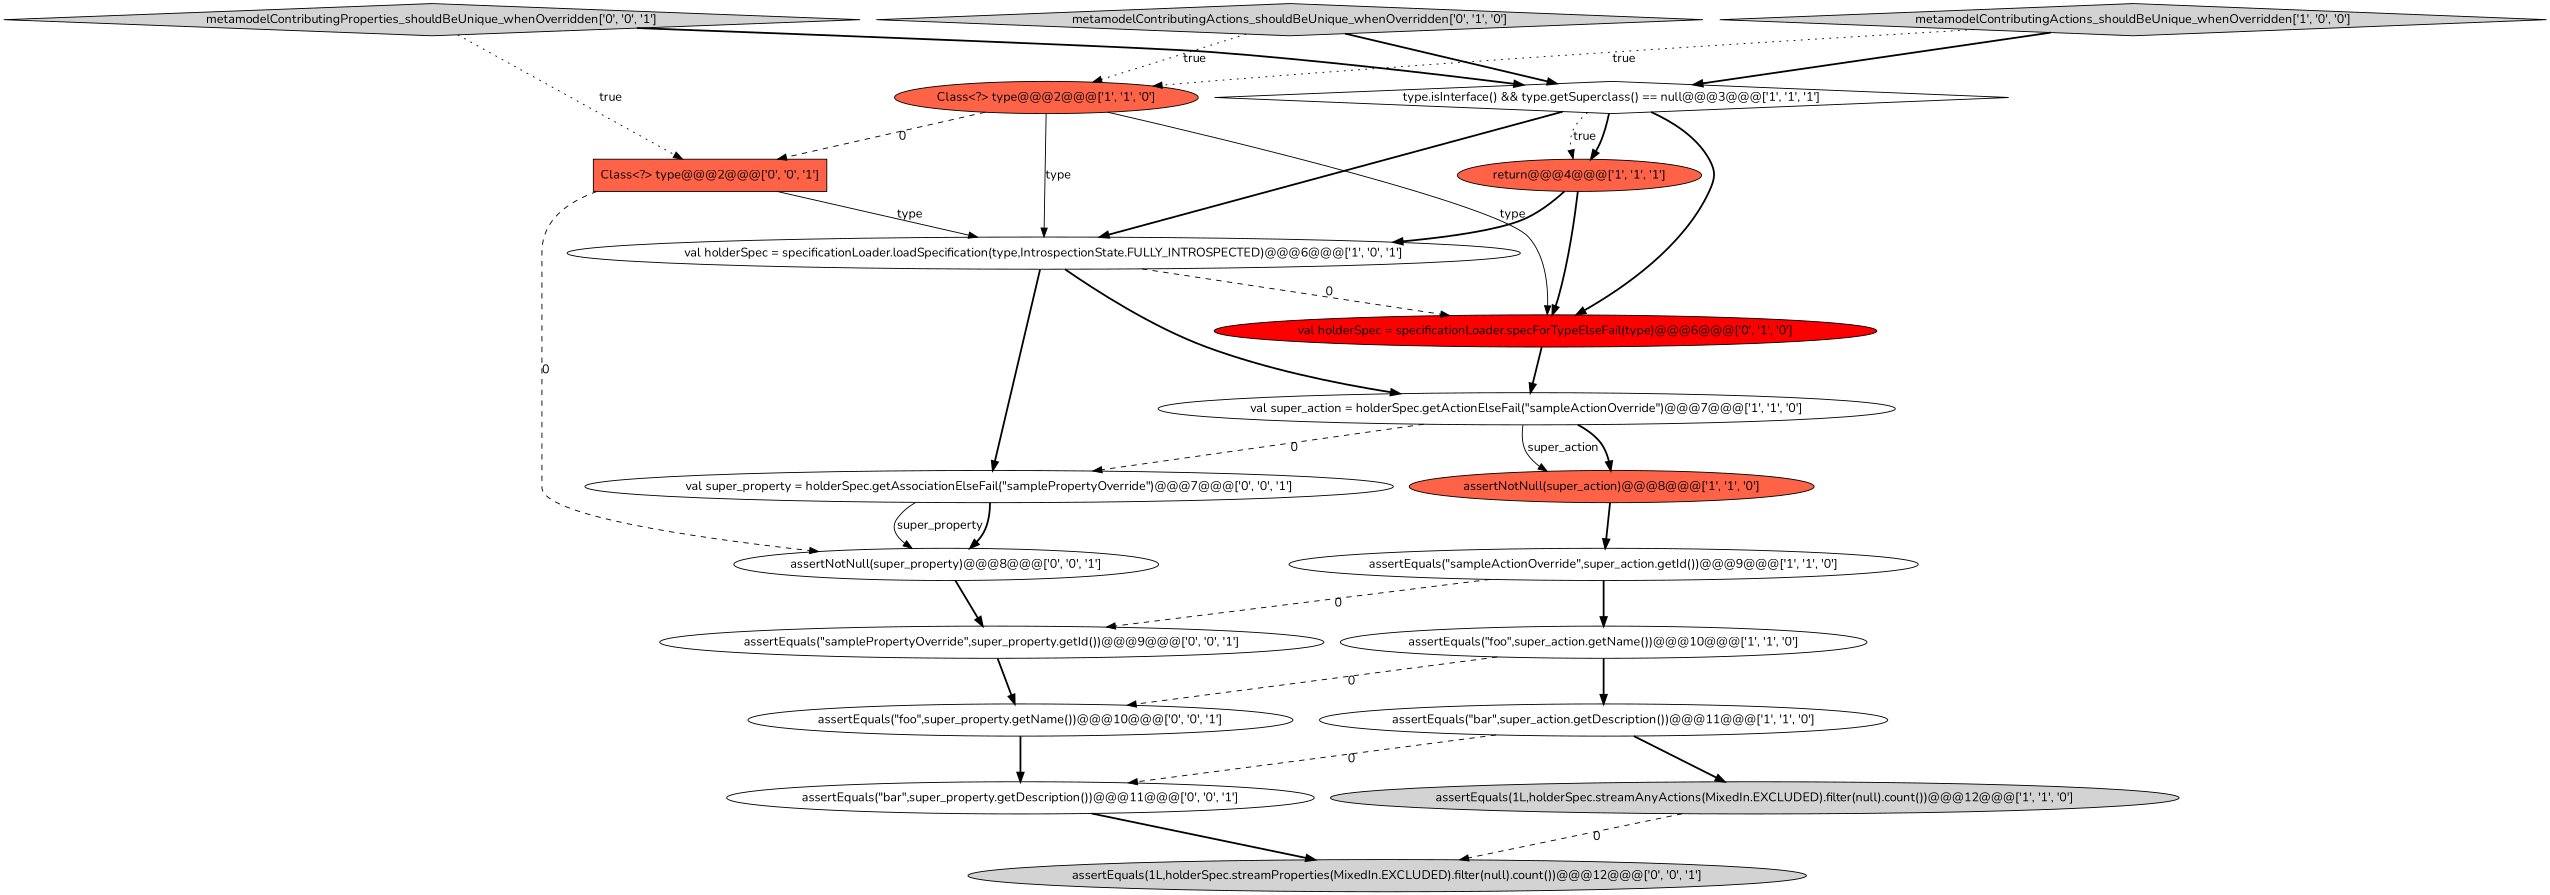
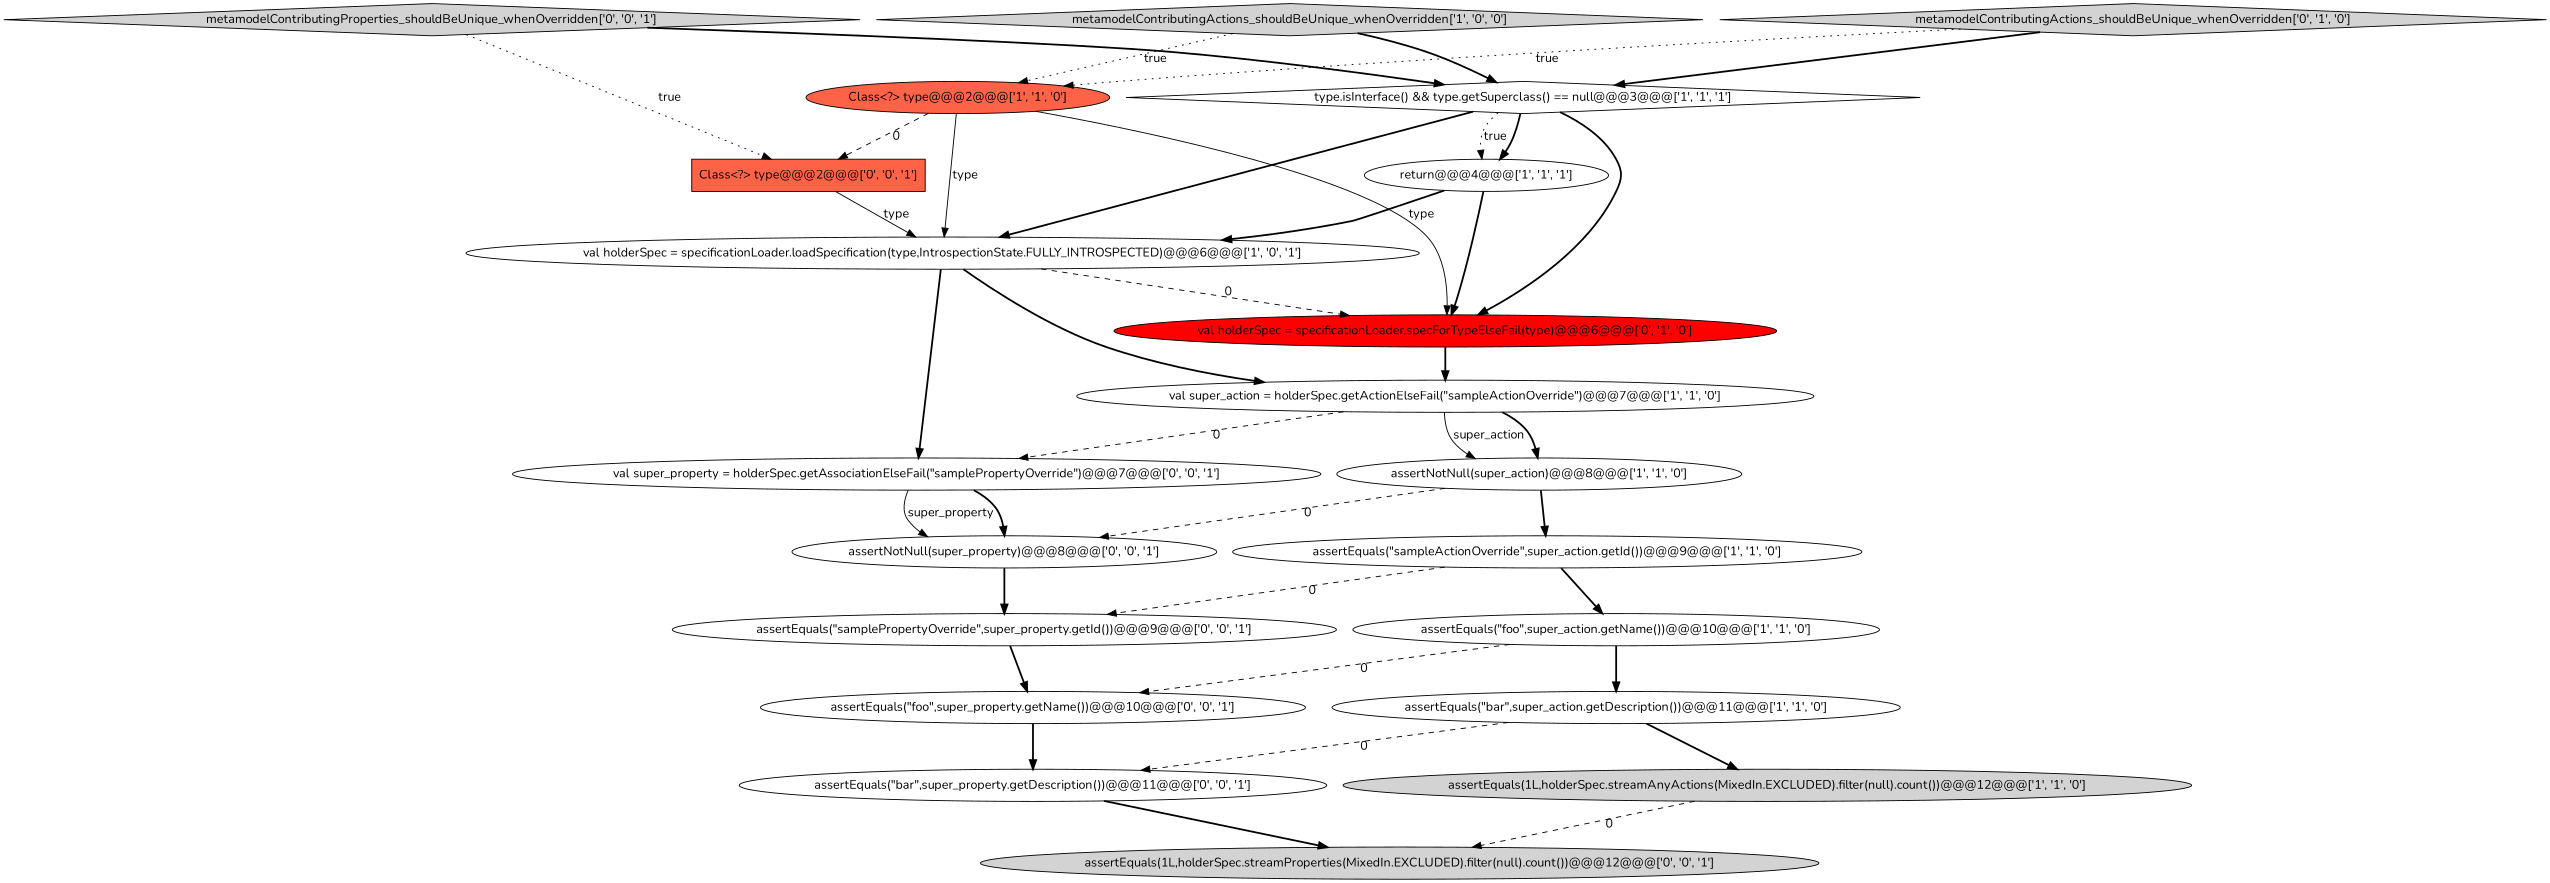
  digraph {
    fontname=Nunito
    node [fillcolor=white fontname=Nunito shape=ellipse style=filled]
    edge [fontname=Nunito style=bold]
    n1 [fillcolor=tomato label="Class<?> type@@@2@@@['0', '0', '1']" shape=box]
    n2 [label="val holderSpec = specificationLoader.loadSpecification(type,IntrospectionState.FULLY_INTROSPECTED)@@@6@@@['1', '0', '1']"]
    n3 [label="val super_action = holderSpec.getActionElseFail(\"sampleActionOverride\")@@@7@@@['1', '1', '0']"]
    n4 [label="val super_property = holderSpec.getAssociationElseFail(\"samplePropertyOverride\")@@@7@@@['0', '0', '1']"]
    n5 [fillcolor=red label="val holderSpec = specificationLoader.specForTypeElseFail(type)@@@6@@@['0', '1', '0']"]
-   n6 [fillcolor=tomato label="assertNotNull(super_action)@@@8@@@['1', '1', '0']"]
+   n6 [label="assertNotNull(super_action)@@@8@@@['1', '1', '0']"]
    n7 [label="assertNotNull(super_property)@@@8@@@['0', '0', '1']"]
    n8 [label="assertEquals(\"sampleActionOverride\",super_action.getId())@@@9@@@['1', '1', '0']"]
    n9 [label="assertEquals(\"samplePropertyOverride\",super_property.getId())@@@9@@@['0', '0', '1']"]
    n10 [label="assertEquals(\"foo\",super_property.getName())@@@10@@@['0', '0', '1']"]
    n11 [label="assertEquals(\"bar\",super_property.getDescription())@@@11@@@['0', '0', '1']"]
    n12 [fillcolor=lightgray label="assertEquals(1L,holderSpec.streamProperties(MixedIn.EXCLUDED).filter(null).count())@@@12@@@['0', '0', '1']"]
    n13 [fillcolor=lightgray label="assertEquals(1L,holderSpec.streamAnyActions(MixedIn.EXCLUDED).filter(null).count())@@@12@@@['1', '1', '0']"]
    n14 [fillcolor=lightgray label="metamodelContributingProperties_shouldBeUnique_whenOverridden['0', '0', '1']" shape=diamond]
    n15 [label="type.isInterface() && type.getSuperclass() == null@@@3@@@['1', '1', '1']" shape=diamond]
-   n16 [fillcolor=tomato label="return@@@4@@@['1', '1', '1']"]
+   n16 [label="return@@@4@@@['1', '1', '1']"]
    n17 [label="assertEquals(\"foo\",super_action.getName())@@@10@@@['1', '1', '0']"]
    n18 [fillcolor=tomato label="Class<?> type@@@2@@@['1', '1', '0']"]
    n19 [label="assertEquals(\"bar\",super_action.getDescription())@@@11@@@['1', '1', '0']"]
    n20 [fillcolor=lightgray label="metamodelContributingActions_shouldBeUnique_whenOverridden['1', '0', '0']" shape=diamond]
    n21 [fillcolor=lightgray label="metamodelContributingActions_shouldBeUnique_whenOverridden['0', '1', '0']" shape=diamond]
    n1 -> n2 [label=type style=solid]
    n2 -> n3
    n2 -> n4
    n2 -> n5 [label=0 style=dashed]
    n3 -> n4 [label=0 style=dashed]
    n3 -> n6 [label=super_action style=solid]
    n3 -> n6
    n4 -> n7 [label=super_property style=solid]
    n4 -> n7
    n5 -> n3
-   n1 -> n7 [label=0 style=dashed]
+   n6 -> n7 [label=0 style=dashed]
    n6 -> n8
    n7 -> n9
    n8 -> n9 [label=0 style=dashed]
    n8 -> n17
    n9 -> n10
    n10 -> n11
    n11 -> n12
    n13 -> n12 [label=0 style=dashed]
    n14 -> n1 [label=true style=dotted]
    n14 -> n15
    n15 -> n2
    n15 -> n5
    n15 -> n16
    n15 -> n16 [label=true style=dotted]
    n16 -> n2
    n16 -> n5
    n17 -> n10 [label=0 style=dashed]
    n17 -> n19
    n18 -> n1 [label=0 style=dashed]
    n18 -> n2 [label=type style=solid]
    n18 -> n5 [label=type style=solid]
    n19 -> n11 [label=0 style=dashed]
    n19 -> n13
    n20 -> n15
    n20 -> n18 [label=true style=dotted]
    n21 -> n15
    n21 -> n18 [label=true style=dotted]
  }
